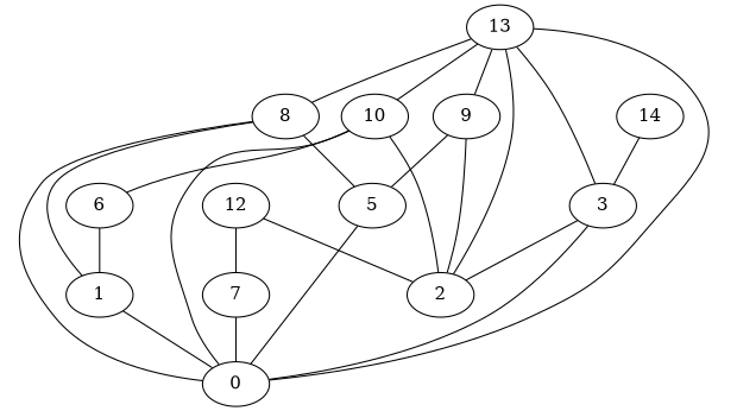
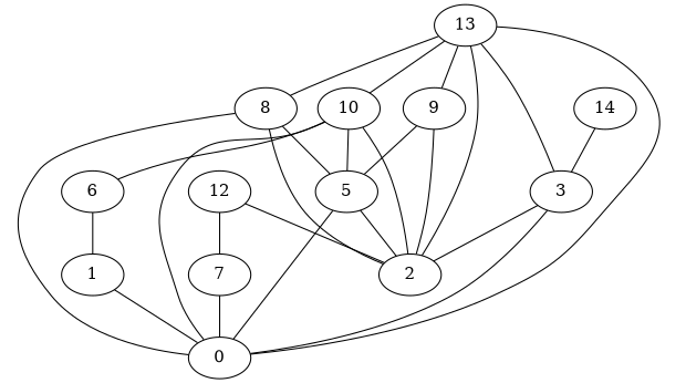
  digraph {
    fontname="DejaVu Serif"
    rankdir=BT
    node [fontname="DejaVu Serif"]
    edge [arrowhead=both fontname="DejaVu Serif"]
    0
    1
    3
    5
    8
    10
    13
    7
    6
    2
    9
    12
    14
    0 -> 1
    0 -> 3
    0 -> 5
    0 -> 8
    0 -> 10
    0 -> 13
    0 -> 7
    1 -> 6
    3 -> 13
    3 -> 14
    5 -> 8
+   5 -> 10
    5 -> 9
    8 -> 13
    10 -> 13
    7 -> 12
    6 -> 10
    2 -> 3
-   1 -> 8
+   2 -> 5
+   2 -> 8
    2 -> 10
    2 -> 13
    2 -> 9
    2 -> 12
    9 -> 13
  }
